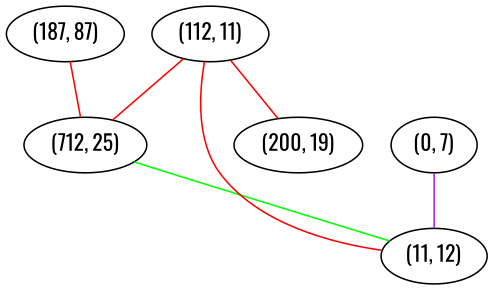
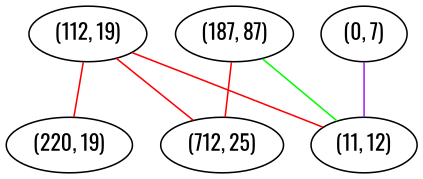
  graph {
    fontname=Oswald
    node [fontname=Oswald]
    edge [color=red fontname=Oswald weight=1]
    n1 [label="(712, 25)"]
    "(187, 87)"
    "(11, 12)"
-   "(112, 11)"
-   "(200, 19)"
+   "(112, 11)" [label="(112, 19)"]
+   "(200, 19)" [label="(220, 19)"]
    n6 [label="(0, 7)"]
-   n1 -- "(11, 12)" [color=green weight=2]
+   "(187, 87)" -- "(11, 12)" [color=green weight=2]
    "(187, 87)" -- n1
    "(112, 11)" -- n1
    "(112, 11)" -- "(11, 12)"
    "(112, 11)" -- "(200, 19)"
    n6 -- "(11, 12)" [color=purple weight=4]
  }
